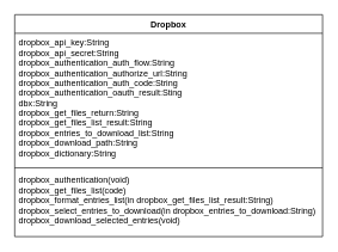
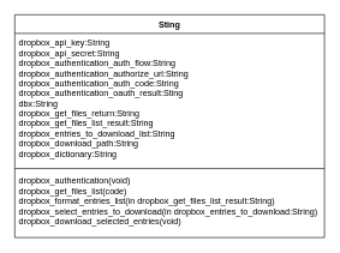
  <mxCell id="0" />
  <mxCell id="1" parent="0" />
- <mxCell id="2" value="Dropbox" style="swimlane;fontStyle=1;align=center;verticalAlign=top;childLayout=stackLayout;horizontal=1;startSize=26;horizontalStack=0;resizeParent=1;resizeParentMax=0;resizeLast=0;collapsible=1;marginBottom=0;" vertex="1" parent="1"><mxGeometry x="20" y="20" width="430" height="310" as="geometry" /></mxCell>
+ <mxCell id="2" value="Sting" style="swimlane;fontStyle=1;align=center;verticalAlign=top;childLayout=stackLayout;horizontal=1;startSize=26;horizontalStack=0;resizeParent=1;resizeParentMax=0;resizeLast=0;collapsible=1;marginBottom=0;" vertex="1" parent="1"><mxGeometry x="20" y="20" width="430" height="310" as="geometry" /></mxCell>
  <mxCell id="3" value="dropbox_api_key:String&#10;dropbox_api_secret:String&#10;dropbox_authentication_auth_flow:String&#10;dropbox_authentication_authorize_url:String&#10;dropbox_authentication_auth_code:String&#10;dropbox_authentication_oauth_result:Sting &#10;dbx:String&#10;dropbox_get_files_return:String&#10;dropbox_get_files_list_result:String&#10;dropbox_entries_to_download_list:String&#10;dropbox_download_path:String&#10;dropbox_dictionary:String" style="text;strokeColor=none;fillColor=none;align=left;verticalAlign=top;spacingLeft=4;spacingRight=4;overflow=hidden;rotatable=0;points=[[0,0.5],[1,0.5]];portConstraint=eastwest;labelBackgroundColor=none;fontColor=#000000;" vertex="1" parent="2"><mxGeometry y="26" width="430" height="184" as="geometry" /></mxCell>
  <mxCell id="4" value="" style="line;strokeWidth=1;fillColor=none;align=left;verticalAlign=middle;spacingTop=-1;spacingLeft=3;spacingRight=3;rotatable=0;labelPosition=right;points=[];portConstraint=eastwest;" vertex="1" parent="2"><mxGeometry y="210" width="430" height="8" as="geometry" /></mxCell>
  <mxCell id="5" value="dropbox_authentication(void)&#10;dropbox_get_files_list(code)&#10;dropbox_format_entries_list(in dropbox_get_files_list_result:String)&#10;dropbox_select_entries_to_download(in dropbox_entries_to_download:String)&#10;dropbox_download_selected_entries(void)" style="text;strokeColor=none;fillColor=none;align=left;verticalAlign=top;spacingLeft=4;spacingRight=4;overflow=hidden;rotatable=0;points=[[0,0.5],[1,0.5]];portConstraint=eastwest;labelBackgroundColor=#ffffff;" vertex="1" parent="2"><mxGeometry y="218" width="430" height="92" as="geometry" /></mxCell>
